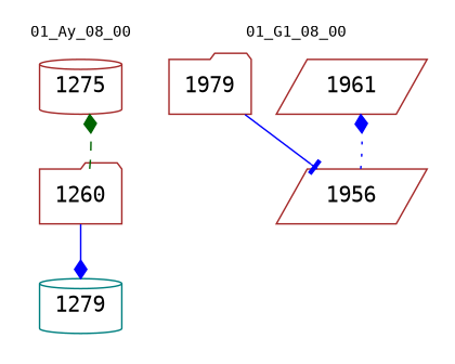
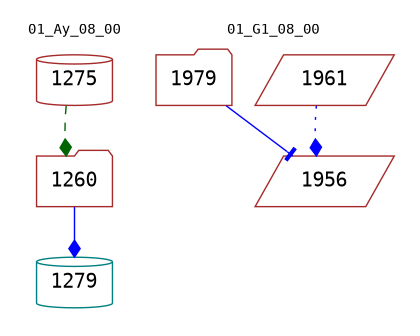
  digraph {
    fontname="DejaVu Sans Mono"
    node [color=brown fontname="DejaVu Sans Mono" shape=cylinder]
    edge [arrowhead=diamond color=blue fontname="DejaVu Sans Mono" style=solid]
    n1 [label=1275]
    n2 [label=1260 shape=folder]
    n3 [color=teal label=1279]
    n4 [label=1961 shape=parallelogram]
    n5 [label=1956 shape=parallelogram]
    n6 [label=1979 shape=folder]
    subgraph cluster_1 {
      color=white
      fontsize=10
      label="01_Ay_08_00"
      n1
      n2
      n3
    }
    subgraph cluster_2 {
      color=white
      fontsize=10
      label="01_G1_08_00"
      n4
      n5
      n6
    }
-   n2 -> n1 [color=darkgreen style=dashed]
+   n1 -> n2 [color=darkgreen style=dashed]
    n2 -> n3
-   n5 -> n4 [style=dotted]
+   n4 -> n5 [style=dotted]
    n6 -> n5 [arrowhead=tee]
  }
